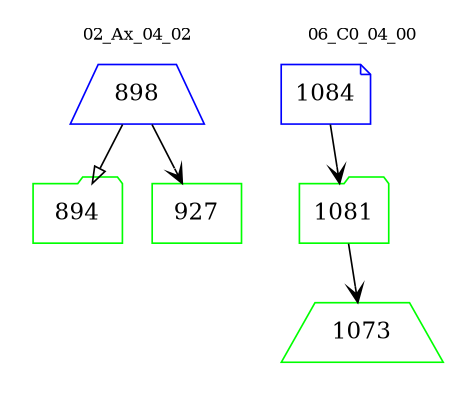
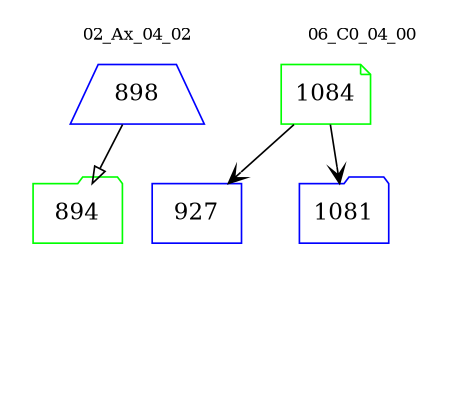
  digraph {
    node [color=green shape=trapezium]
    edge [arrowhead=vee color=black]
    n1 [color=blue label=898]
    n2 [label=894 shape=folder]
-   n3 [label=927 shape=box]
-   n4 [label=1081 shape=folder]
-   n5 [label=1073]
-   n6 [color=blue label=1084 shape=note]
+   n3 [color=blue label=927 shape=box]
+   n4 [color=blue label=1081 shape=folder]
+   n6 [label=1084 shape=note]
    subgraph cluster_1 {
      color=white
      fontsize=10
      label="02_Ax_04_02"
      n1
      n2
      n3
    }
    subgraph cluster_2 {
      color=white
      fontsize=10
      label="06_C0_04_00"
      n4
-     n5
      n6
    }
    n1 -> n2 [arrowhead=onormal]
-   n1 -> n3
-   n4 -> n5
+   n6 -> n3
    n6 -> n4
  }
